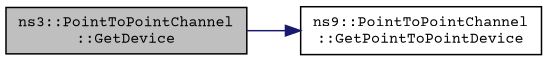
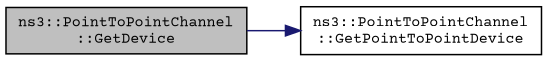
  digraph {
    rankdir=LR
    fontname="Courier Prime"
    node [color=black fontname="Courier Prime" fontsize=10 shape=record style=filled]
    n1 [fillcolor=grey75 fontcolor=black height=0.2 label="ns3::PointToPointChannel\l::GetDevice" width=0.4]
-   n2 [fillcolor=white height=0.2 label="ns9::PointToPointChannel\l::GetPointToPointDevice" width=0.4]
+   n2 [fillcolor=white height=0.2 label="ns3::PointToPointChannel\l::GetPointToPointDevice" width=0.4]
    n1 -> n2 [color=midnightblue fontname="Courier Prime" fontsize=10 labelfontname=Helvetica labelfontsize=10 style=solid]
  }
